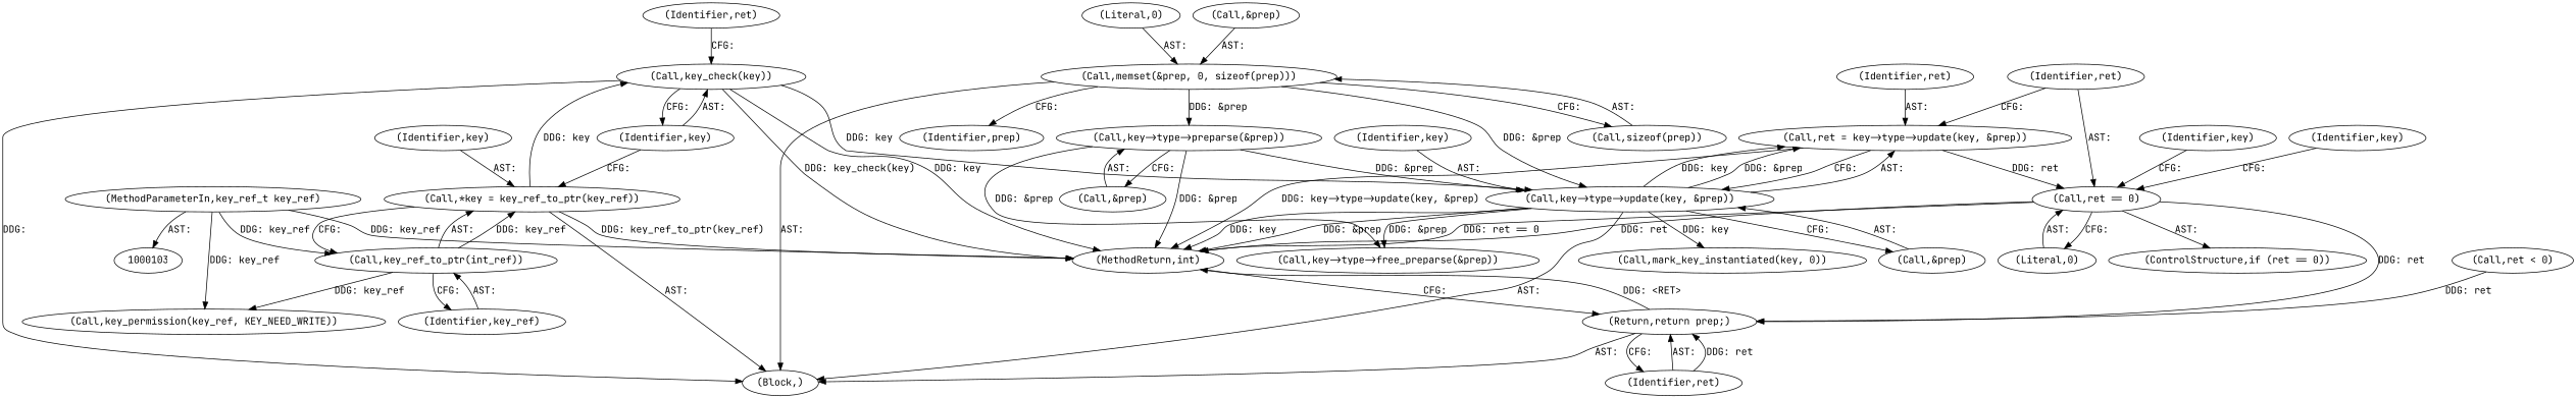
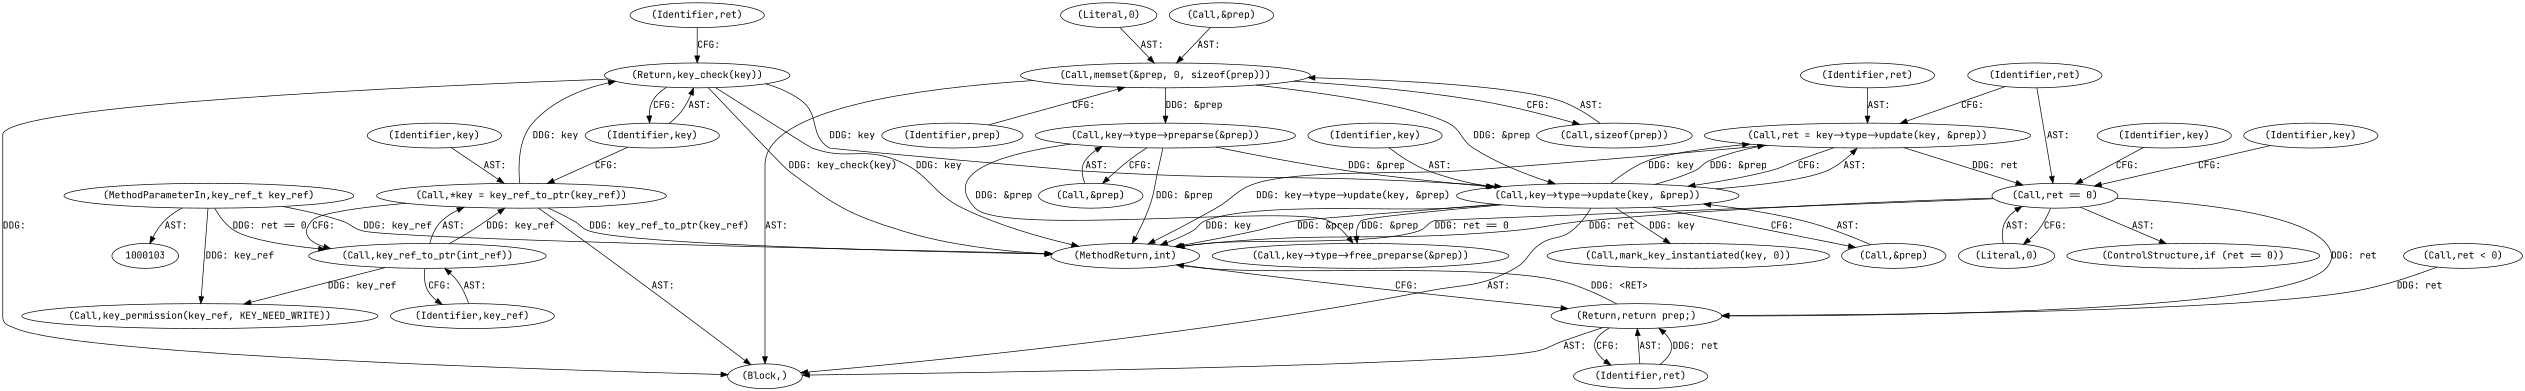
  digraph {
    fontname="JetBrains Mono"
    node [fontname="JetBrains Mono"]
    edge [fontname="JetBrains Mono"]
    n1 [label="(Call,ret = key->type->update(key, &prep))"]
    n2 [label="(Call,key->type->update(key, &prep))"]
    n3 [label="(Call,ret == 0)"]
    n4 [label="(MethodReturn,int)"]
    n5 [label="(Block,)"]
    n6 [label="(Call,&prep)"]
    n7 [label="(Call,mark_key_instantiated(key, 0))"]
    n8 [label="(Call,key->type->free_preparse(&prep))"]
    n9 [label="(Return,return prep;)"]
    n10 [label="(Literal,0)"]
    n11 [label="(ControlStructure,if (ret == 0))"]
-   n12 [label="(Call,key_check(key))"]
+   n12 [label="(Return,key_check(key))"]
    n13 [label="(Identifier,key)"]
    n14 [label="(Call,*key = key_ref_to_ptr(key_ref))"]
    n15 [label="(Call,key_ref_to_ptr(int_ref))"]
    n16 [label="(Identifier,key_ref)"]
    n17 [label="(Call,key_permission(key_ref, KEY_NEED_WRITE))"]
    n18 [label="(MethodParameterIn,key_ref_t key_ref)"]
    1000103
    n20 [label="(Call,key->type->preparse(&prep))"]
    n21 [label="(Call,&prep)"]
    n22 [label="(Call,memset(&prep, 0, sizeof(prep)))"]
    n23 [label="(Call,sizeof(prep))"]
    n24 [label="(Identifier,ret)"]
    n25 [label="(Identifier,ret)"]
    n26 [label="(Identifier,prep)"]
    n27 [label="(Identifier,key)"]
    n28 [label="(Identifier,ret)"]
    n29 [label="(Literal,0)"]
    n30 [label="(Call,ret < 0)"]
    n31 [label="(Identifier,ret)"]
    n32 [label="(Identifier,key)"]
    n33 [label="(Identifier,key)"]
    n34 [label="(Identifier,key)"]
    n35 [label="(Call,&prep)"]
    n1 -> n2 [label="CFG: "]
    n1 -> n3 [label="DDG: ret"]
    n1 -> n4 [label="DDG: key->type->update(key, &prep)"]
    n2 -> n1 [label="AST: "]
    n2 -> n1 [label="DDG: key"]
    n2 -> n1 [label="DDG: &prep"]
    n2 -> n4 [label="DDG: &prep"]
    n2 -> n4 [label="DDG: key"]
    n2 -> n5 [label="AST: "]
    n2 -> n6 [label="CFG: "]
    n2 -> n7 [label="DDG: key"]
    n2 -> n8 [label="DDG: &prep"]
    n3 -> n4 [label="DDG: ret == 0"]
    n3 -> n4 [label="DDG: ret"]
    n3 -> n9 [label="DDG: ret"]
    n3 -> n10 [label="CFG: "]
    n3 -> n11 [label="AST: "]
    n4 -> n9 [label="CFG: "]
    n6 -> n2 [label="AST: "]
    n9 -> n4 [label="DDG: <RET>"]
    n9 -> n5 [label="AST: "]
    n9 -> n24 [label="CFG: "]
    n10 -> n3 [label="AST: "]
    n12 -> n2 [label="DDG: key"]
    n12 -> n4 [label="DDG: key_check(key)"]
    n12 -> n4 [label="DDG: key"]
    n12 -> n5 [label="DDG: "]
    n12 -> n13 [label="CFG: "]
    n13 -> n12 [label="AST: "]
    n13 -> n14 [label="CFG: "]
    n14 -> n4 [label="DDG: key_ref_to_ptr(key_ref)"]
    n14 -> n5 [label="AST: "]
    n14 -> n12 [label="DDG: key"]
    n14 -> n15 [label="CFG: "]
    n15 -> n14 [label="AST: "]
    n15 -> n14 [label="DDG: key_ref"]
    n15 -> n16 [label="CFG: "]
    n15 -> n17 [label="DDG: key_ref"]
    n16 -> n15 [label="AST: "]
    n18 -> n4 [label="DDG: key_ref"]
-   n18 -> n15 [label="DDG: key_ref"]
+   n18 -> n15 [label="DDG: ret == 0"]
    n18 -> n17 [label="DDG: key_ref"]
    n18 -> 1000103 [label="AST: "]
    n20 -> n2 [label="DDG: &prep"]
    n20 -> n4 [label="DDG: &prep"]
    n20 -> n8 [label="DDG: &prep"]
    n20 -> n21 [label="CFG: "]
    n21 -> n20 [label="AST: "]
    n22 -> n2 [label="DDG: &prep"]
    n22 -> n5 [label="AST: "]
    n22 -> n20 [label="DDG: &prep"]
    n22 -> n23 [label="CFG: "]
    n23 -> n22 [label="AST: "]
    n24 -> n9 [label="AST: "]
    n24 -> n9 [label="DDG: ret"]
    n25 -> n1 [label="CFG: "]
    n25 -> n3 [label="AST: "]
-   n22 -> n26 [label="CFG: "]
+   n26 -> n22 [label="CFG: "]
    n27 -> n2 [label="AST: "]
    n28 -> n12 [label="CFG: "]
    n29 -> n22 [label="AST: "]
    n30 -> n9 [label="DDG: ret"]
    n31 -> n1 [label="AST: "]
    n32 -> n14 [label="AST: "]
    n33 -> n3 [label="CFG: "]
    n34 -> n3 [label="CFG: "]
    n35 -> n22 [label="AST: "]
  }
